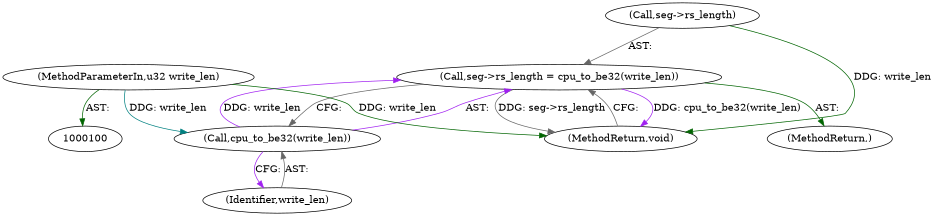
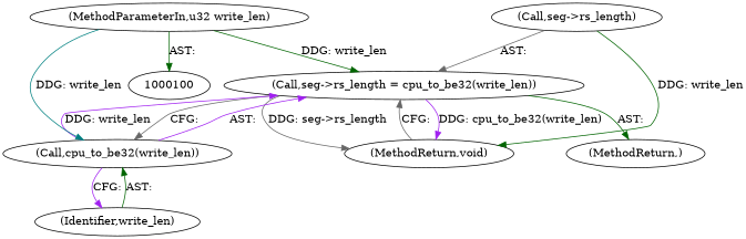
  digraph {
    edge [color=gray40]
    n1 [label="(Call,seg->rs_length = cpu_to_be32(write_len))"]
    n2 [label="(Call,cpu_to_be32(write_len))"]
    n3 [label="(MethodReturn,void)"]
    n4 [label="(MethodReturn,)"]
    n5 [label="(Identifier,write_len)"]
    n6 [label="(MethodParameterIn,u32 write_len)"]
    1000100
    n8 [label="(Call,seg->rs_length)"]
    n1 -> n2 [label="CFG: "]
    n1 -> n3 [color=purple label="DDG: cpu_to_be32(write_len)"]
    n1 -> n3 [label="DDG: seg->rs_length"]
    n1 -> n4 [color=darkgreen label="AST: "]
    n2 -> n1 [color=purple label="AST: "]
    n2 -> n1 [color=purple label="DDG: write_len"]
    n2 -> n5 [color=purple label="CFG: "]
    n3 -> n1 [label="CFG: "]
-   n5 -> n2 [label="AST: "]
+   n5 -> n2 [color=darkgreen label="AST: "]
    n6 -> n2 [color=teal label="DDG: write_len"]
-   n6 -> n3 [color=darkgreen label="DDG: write_len"]
+   n6 -> n1 [color=darkgreen label="DDG: write_len"]
    n6 -> 1000100 [color=darkgreen label="AST: "]
    n8 -> n1 [label="AST: "]
    n8 -> n3 [color=darkgreen label="DDG: write_len"]
  }
